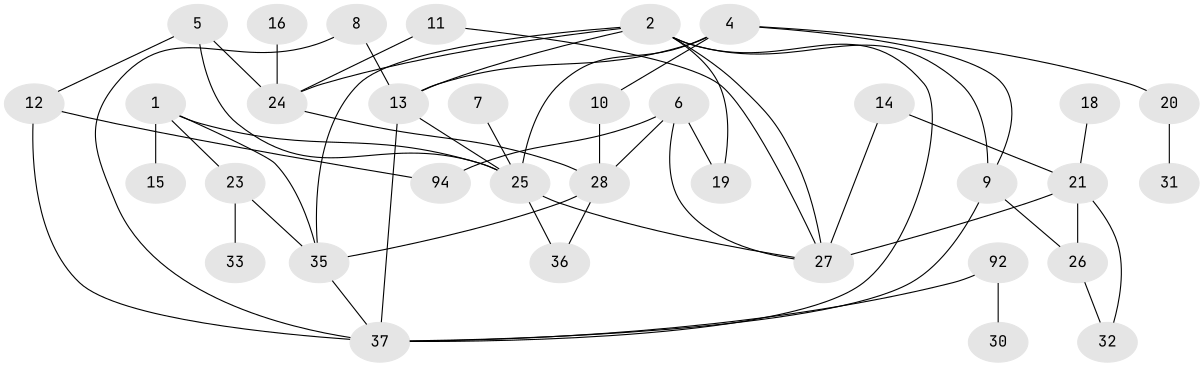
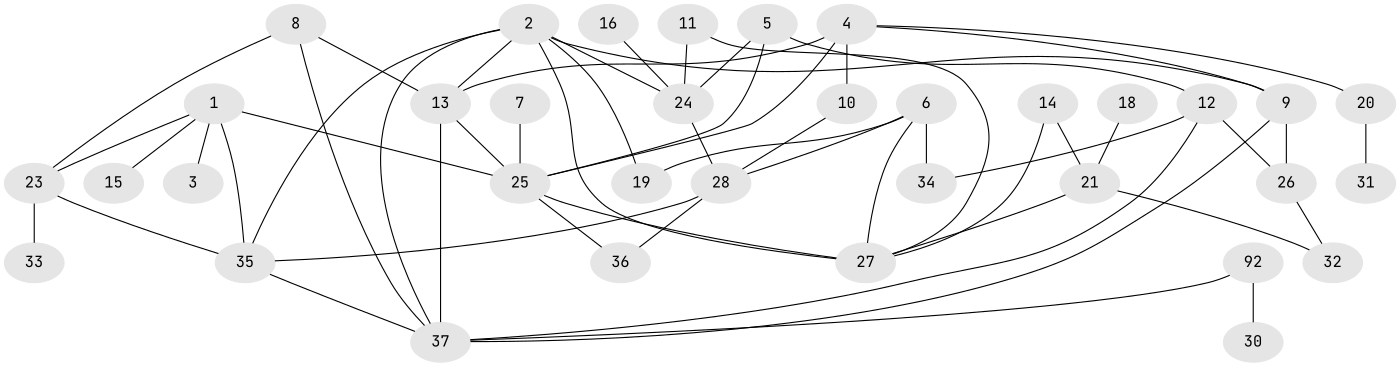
  graph {
    fontname="JetBrains Mono"
    node [color=gray90 fontname="JetBrains Mono" style=filled]
    edge [fontname="JetBrains Mono" weight=1.0]
    1
+   3
    15
    23
    25
    35
    33
    27
    36
    37
    2
    9
    13
    19
    24
    26
    28
    4
    10
    20
    31
    5
    12
-   34 [label=94]
+   34
    6
    7
    8
    32
    11
    14
    21
    16
    n33 [label=92]
    30
    18
+   1 -- 3
    1 -- 15
    1 -- 23
    1 -- 25 [weight=2.0]
    1 -- 35
    23 -- 35
    23 -- 33
    25 -- 27
    25 -- 36
    35 -- 37
    2 -- 35
    2 -- 27 [weight=2.0]
    2 -- 37
    2 -- 9
    2 -- 13
    2 -- 19
    2 -- 24
    9 -- 37
    9 -- 26
    13 -- 25
    13 -- 37
    24 -- 28
    26 -- 32
    28 -- 35
    28 -- 36
    4 -- 25 [weight=2.0]
    4 -- 9
    4 -- 13
    4 -- 10
    4 -- 20
    10 -- 28
    20 -- 31
    5 -- 25
    5 -- 24
    5 -- 12
    12 -- 37
-   21 -- 26
+   12 -- 26
    12 -- 34
    6 -- 27
    6 -- 19
    6 -- 28
    6 -- 34
    7 -- 25
+   8 -- 23
    8 -- 37
    8 -- 13
    11 -- 27
    11 -- 24 [weight=2.0]
    14 -- 27
    14 -- 21
    21 -- 27
    21 -- 32
    16 -- 24
    n33 -- 37
    n33 -- 30
    18 -- 21
  }
